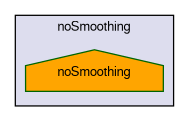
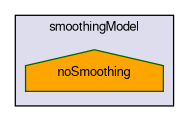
  digraph {
    compound=true
    n1 [fillcolor=orange fontname=FreeSans fontsize=10 label=noSmoothing pencolor=black shape=house style=filled color=darkgreen]
    subgraph cluster_1 {
      bgcolor="#ddddee"
      fontname=FreeSans
      fontsize=10
-     label=noSmoothing
+     label=smoothingModel
      pencolor=black
      n1
    }
  }
